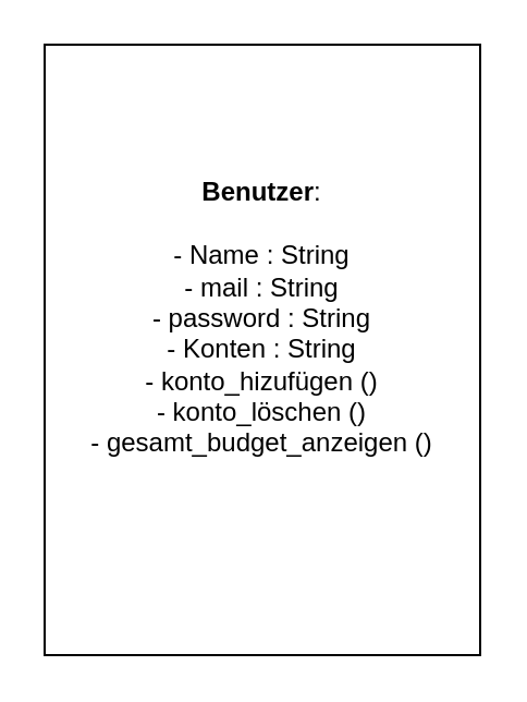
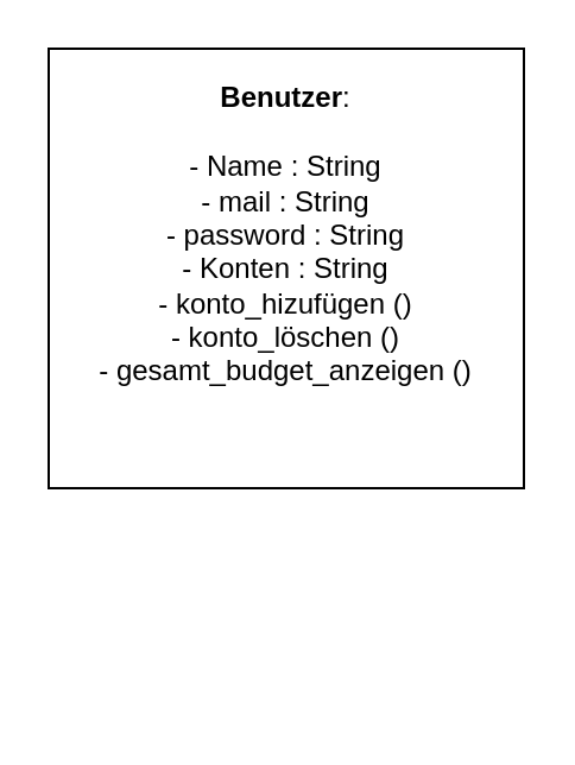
  <mxCell id="0" />
  <mxCell id="1" parent="0" />
- <mxCell id="2" value="&lt;b&gt;Benutzer&lt;/b&gt;:&lt;div&gt;&lt;br&gt;&lt;/div&gt;&lt;div&gt;- Name : String&lt;/div&gt;&lt;div&gt;- mail : String&lt;/div&gt;&lt;div&gt;- password : String&lt;/div&gt;&lt;div&gt;- Konten : String&lt;/div&gt;&lt;div&gt;- konto_hizufügen ()&lt;/div&gt;&lt;div&gt;- konto_löschen ()&lt;/div&gt;&lt;div&gt;- gesamt_budget_anzeigen ()&lt;/div&gt;&lt;div&gt;&lt;br&gt;&lt;/div&gt;&lt;div&gt;&lt;br&gt;&lt;/div&gt;" style="rounded=0;whiteSpace=wrap;html=1;" vertex="1" parent="1"><mxGeometry x="20" y="20" width="200" height="280" as="geometry" /></mxCell>
+ <mxCell id="2" value="&lt;b&gt;Benutzer&lt;/b&gt;:&lt;div&gt;&lt;br&gt;&lt;/div&gt;&lt;div&gt;- Name : String&lt;/div&gt;&lt;div&gt;- mail : String&lt;/div&gt;&lt;div&gt;- password : String&lt;/div&gt;&lt;div&gt;- Konten : String&lt;/div&gt;&lt;div&gt;- konto_hizufügen ()&lt;/div&gt;&lt;div&gt;- konto_löschen ()&lt;/div&gt;&lt;div&gt;- gesamt_budget_anzeigen ()&lt;/div&gt;&lt;div&gt;&lt;br&gt;&lt;/div&gt;&lt;div&gt;&lt;br&gt;&lt;/div&gt;" style="rounded=0;whiteSpace=wrap;html=1;" vertex="1" parent="1"><mxGeometry x="20" y="20" width="200" height="185" as="geometry" /></mxCell>
